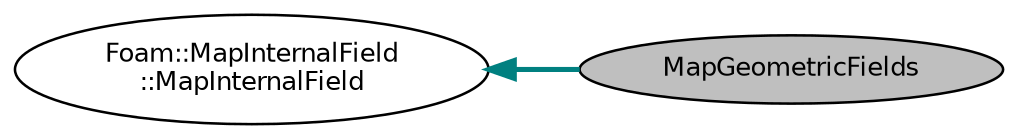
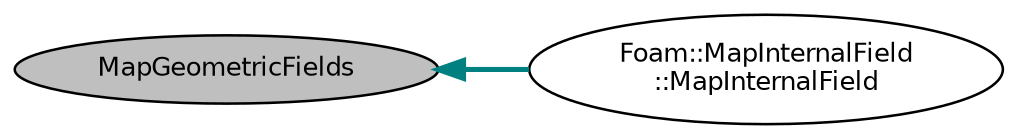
  digraph {
    rankdir=LR
    node [color=black fontname=Helvetica fontsize=10 shape=ellipse]
    n1 [fillcolor=grey75 fontcolor=black height=0.2 label=MapGeometricFields style=filled width=0.4]
    n2 [height=0.2 label="Foam::MapInternalField\l::MapInternalField" width=0.4]
-   n2 -> n1 [color=teal dir=back fontname=Helvetica fontsize=10 labelfontname=Helvetica labelfontsize=10 style=bold]
+   n1 -> n2 [color=teal dir=back fontname=Helvetica fontsize=10 labelfontname=Helvetica labelfontsize=10 style=bold]
  }
